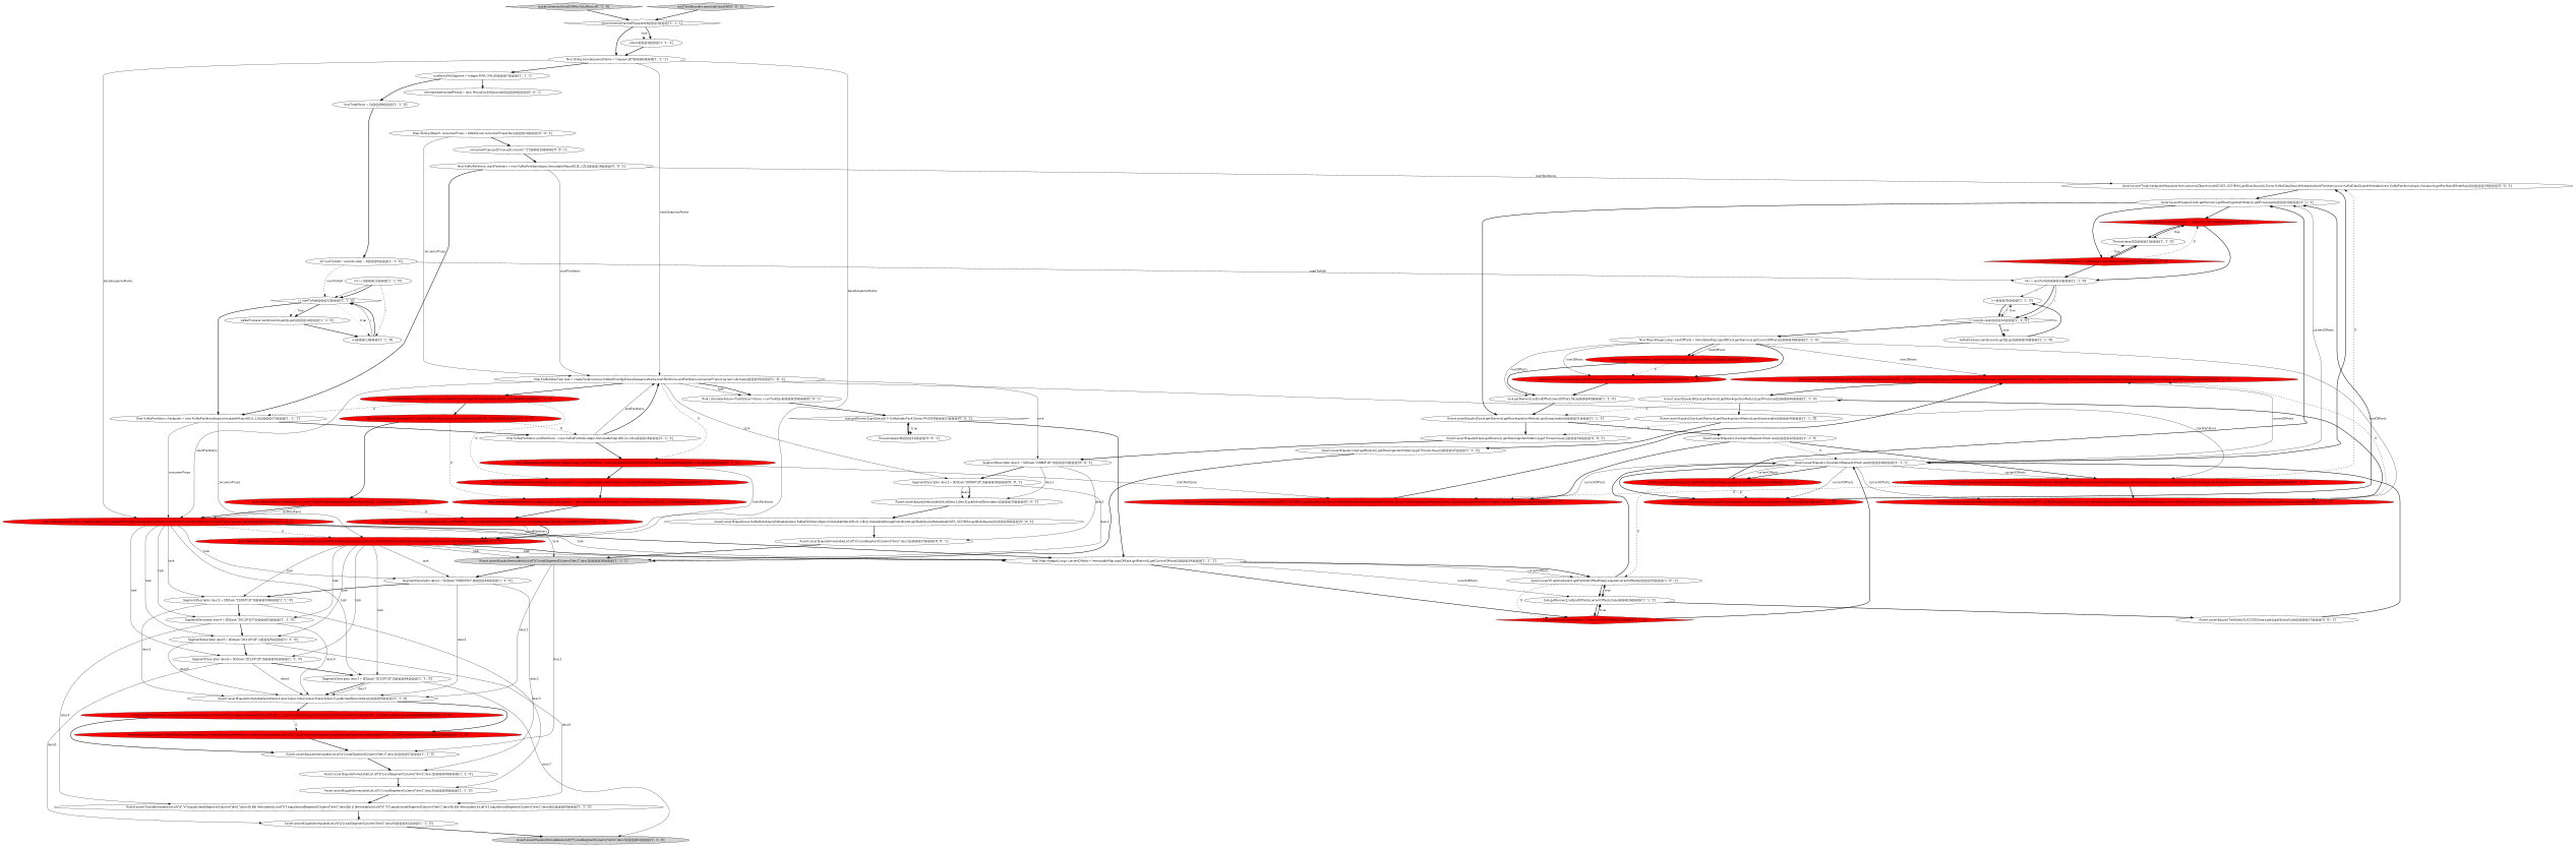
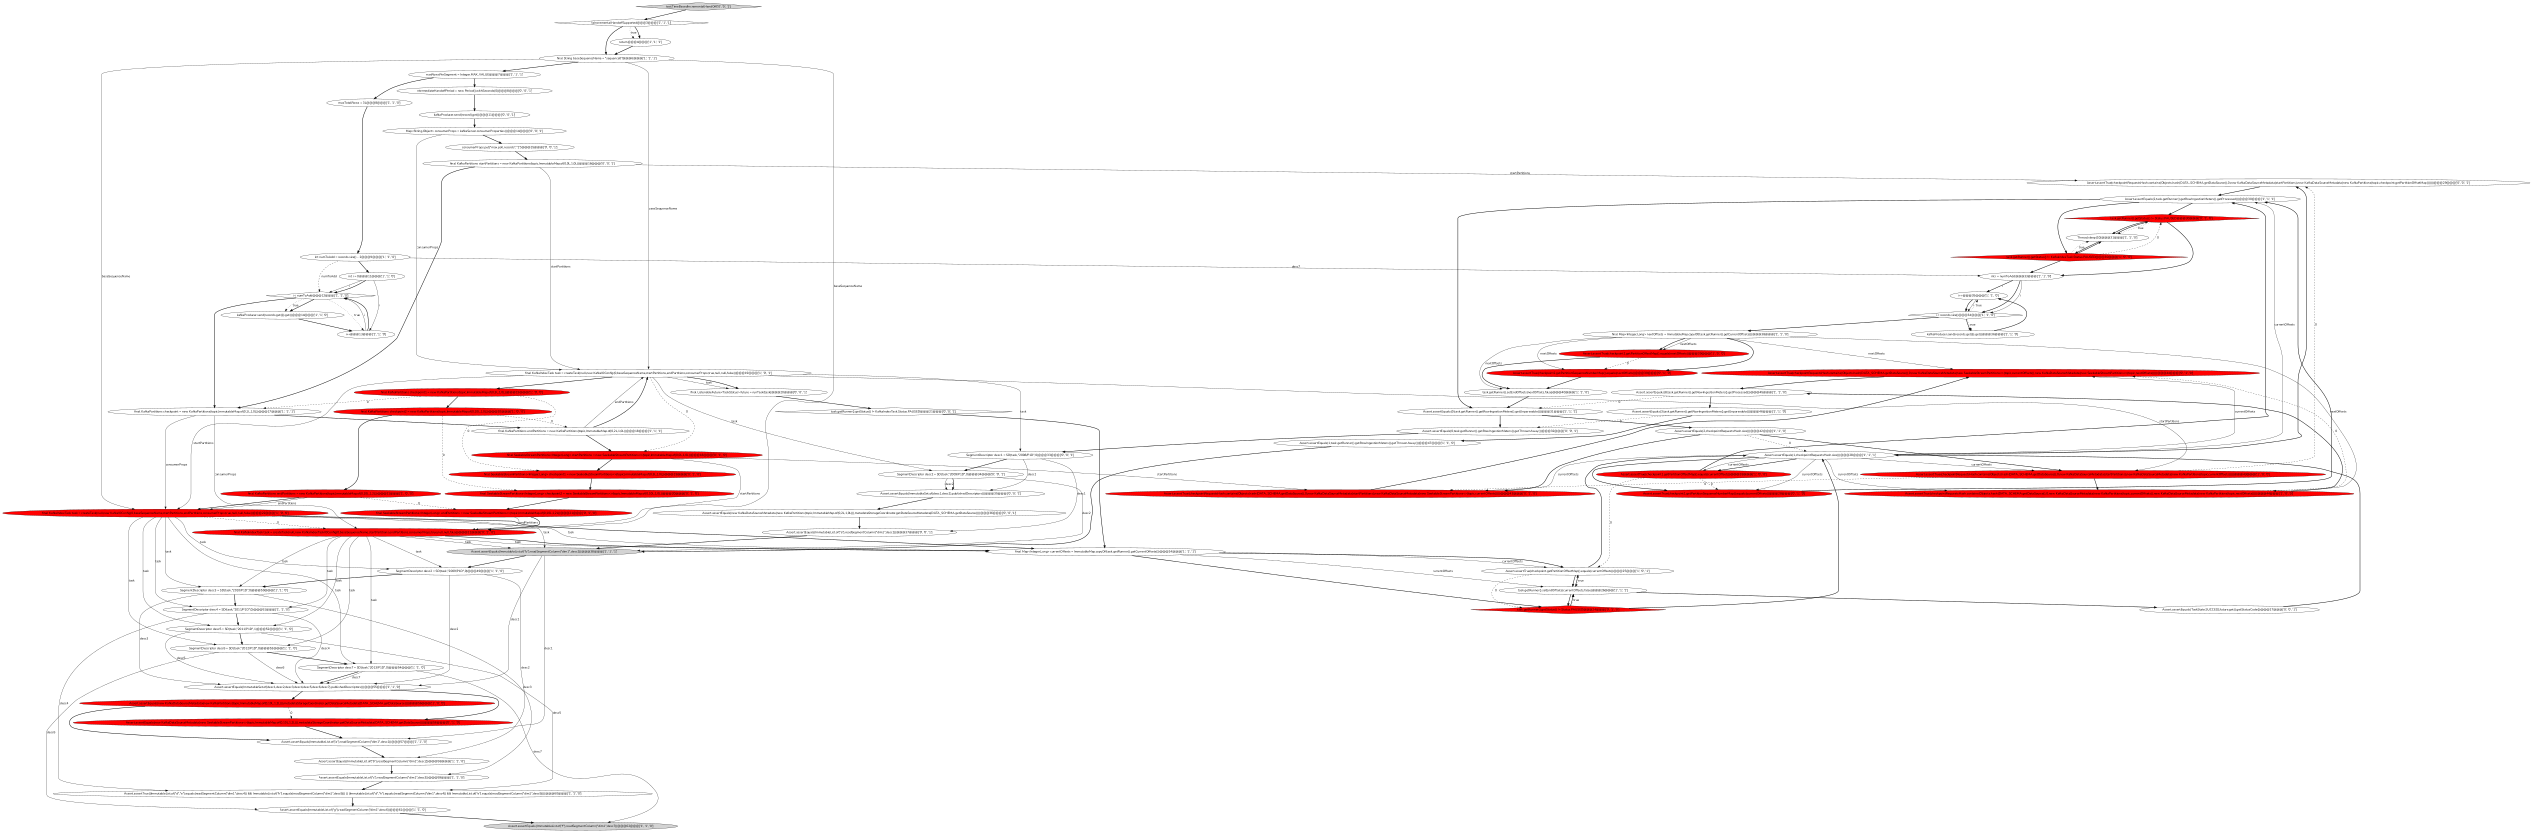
  digraph {
    fontname=Nunito
    node [fillcolor=white fontname=Nunito shape=ellipse style=filled]
    edge [fontname=Nunito style=bold]
    n1 [label="Assert.assertTrue(checkpointRequestsHash.contains(Objects.hash(DATA_SCHEMA.getDataSource(),0,new KafkaDataSourceMetadata(startPartitions),new KafkaDataSourceMetadata(new KafkaPartitions(topic,checkpoint.getPartitionOffsetMap())))))@@@29@@@['0', '0', '1']"]
    n2 [label="Assert.assertEquals(2,task.getRunner().getRowIngestionMeters().getProcessed())@@@30@@@['1', '1', '1']"]
    n3 [fillcolor=red label="task.getRunner().getStatus() != Status.PAUSED@@@30@@@['0', '1', '0']" shape=diamond]
    n4 [fillcolor=red label="task.getRunner().getStatus() != KafkaIndexTask.Status.PAUSED@@@30@@@['1', '0', '0']" shape=diamond]
    n5 [label="Assert.assertEquals(0,task.getRunner().getRowIngestionMeters().getUnparseable())@@@31@@@['1', '1', '1']"]
    n6 [label="Assert.assertEquals(1,task.getRunner().getRowIngestionMeters().getThrownAway())@@@47@@@['1', '1', '0']"]
    n7 [fillcolor=lightgray label="Assert.assertEquals(ImmutableList.of(\"b\"),readSegmentColumn(\"dim1\",desc2))@@@38@@@['1', '1', '1']"]
    n8 [label="Assert.assertEquals(ImmutableList.of(\"a\"),readSegmentColumn(\"dim1\",desc1))@@@57@@@['1', '1', '0']"]
    n9 [label="Assert.assertEquals(ImmutableSet.of(desc1,desc2,desc3,desc4,desc5,desc6,desc7),publishedDescriptors())@@@55@@@['1', '1', '0']"]
    n10 [label="SegmentDescriptor desc2 = SD(task,\"2009/P1D\",0)@@@49@@@['1', '1', '0']"]
    n11 [label="kafkaProducer.send(records.get(i)).get()@@@36@@@['1', '1', '0']"]
    n12 [label="i++@@@35@@@['1', '1', '0']"]
    n13 [label="i < records.size()@@@34@@@['1', '1', '0']" shape=diamond]
+   n14 [label="kafkaProducer.send(record).get()@@@11@@@['0', '0', '1']"]
    n15 [label="Map<String,Object> consumerProps = kafkaServer.consumerProperties()@@@14@@@['0', '0', '1']"]
    n16 [label="final KafkaIndexTask task = createTask(null,new KafkaIOConfig(0,baseSequenceName,startPartitions,endPartitions,consumerProps,true,null,null,false))@@@19@@@['1', '0', '1']"]
    n17 [label="consumerProps.put(\"max.poll.records\",\"1\")@@@15@@@['0', '0', '1']"]
    n18 [label="Thread.sleep(10)@@@31@@@['1', '1', '0']"]
    n19 [label="int i = numToAdd@@@33@@@['1', '1', '0']"]
    n20 [label="Assert.assertEquals(2,checkpointRequestsHash.size())@@@42@@@['1', '1', '0']"]
    n21 [label="Assert.assertEquals(0,task.getRunner().getRowIngestionMeters().getThrownAway())@@@32@@@['0', '0', '1']"]
-   n22 [fillcolor=lightgray label="testIncrementalHandOffMaxTotalRows['0', '1', '0']" shape=diamond]
    n23 [label="!isIncrementalHandoffSupported@@@3@@@['1', '1', '1']" shape=diamond]
    n24 [label="final String baseSequenceName = \"sequence0\"@@@6@@@['1', '1', '1']"]
    n25 [label="return@@@4@@@['1', '1', '1']"]
    n26 [label="final KafkaPartitions checkpoint = new KafkaPartitions(topic,ImmutableMap.of(0,1L,1,0L))@@@17@@@['1', '1', '1']"]
    n27 [label="final KafkaPartitions endPartitions = new KafkaPartitions(topic,ImmutableMap.of(0,2L,1,0L))@@@18@@@['1', '1', '1']"]
    n28 [fillcolor=red label="final KafkaIndexTask task = createTask(null,new KafkaIndexTaskIOConfig(0,baseSequenceName,startPartitions,endPartitions,consumerProps,true,null,null,false))@@@22@@@['0', '1', '0']"]
    n29 [fillcolor=red label="final KafkaIndexTask task = createTask(null,new KafkaIOConfig(0,baseSequenceName,startPartitions,endPartitions,consumerProps,true,null,null,false))@@@22@@@['1', '0', '0']"]
    n30 [fillcolor=red label="final SeekableStreamPartitions<Integer,Long> startPartitions = new SeekableStreamPartitions<>(topic,ImmutableMap.of(0,0L,1,0L))@@@18@@@['0', '1', '0']"]
    n31 [label="final Map<Integer,Long> currentOffsets = ImmutableMap.copyOf(task.getRunner().getCurrentOffsets())@@@24@@@['1', '1', '1']"]
    n32 [label="SegmentDescriptor desc3 = SD(task,\"2010/P1D\",0)@@@50@@@['1', '1', '0']"]
    n33 [label="SegmentDescriptor desc4 = SD(task,\"2011/P1D\",0)@@@51@@@['1', '1', '0']"]
    n34 [label="SegmentDescriptor desc7 = SD(task,\"2013/P1D\",0)@@@54@@@['1', '1', '0']"]
    n35 [label="SegmentDescriptor desc5 = SD(task,\"2011/P1D\",1)@@@52@@@['1', '1', '0']"]
    n36 [label="SegmentDescriptor desc6 = SD(task,\"2012/P1D\",0)@@@53@@@['1', '1', '0']"]
    n37 [label="intermediateHandoffPeriod = new Period().withSeconds(0)@@@8@@@['0', '0', '1']"]
    n38 [label="Assert.assertEquals(ImmutableList.of(\"b\"),readSegmentColumn(\"dim1\",desc2))@@@58@@@['1', '1', '0']"]
    n39 [label="Assert.assertEquals(ImmutableList.of(\"c\"),readSegmentColumn(\"dim1\",desc3))@@@59@@@['1', '1', '0']"]
    n40 [label="maxRowsPerSegment = Integer.MAX_VALUE@@@7@@@['1', '1', '1']"]
    n41 [label="maxTotalRows = 3L@@@8@@@['1', '1', '0']"]
    n42 [fillcolor=red label="Assert.assertTrue(checkpointRequestsHash.contains(Objects.hash(DATA_SCHEMA.getDataSource(),0,new KafkaDataSourceMetadata(startPartitions),new KafkaDataSourceMetadata(new KafkaPartitions(topic,currentOffsets)))))@@@43@@@['1', '0', '0']"]
    n43 [fillcolor=red label="final KafkaPartitions checkpoint1 = new KafkaPartitions(topic,ImmutableMap.of(0,3L,1,0L))@@@19@@@['1', '0', '0']"]
    n44 [label="SegmentDescriptor desc1 = SD(task,\"2008/P1D\",0)@@@33@@@['0', '0', '1']"]
    n45 [label="final ListenableFuture<TaskStatus> future = runTask(task)@@@20@@@['0', '0', '1']"]
    n46 [label="SegmentDescriptor desc2 = SD(task,\"2009/P1D\",0)@@@34@@@['0', '0', '1']"]
    n47 [fillcolor=red label="Assert.assertTrue(checkpoint1.getPartitionOffsetMap().equals(currentOffsets))@@@28@@@['1', '0', '0']"]
    n48 [label="Assert.assertTrue(checkpoint.getPartitionOffsetMap().equals(currentOffsets))@@@25@@@['1', '0', '1']"]
    n49 [fillcolor=red label="Assert.assertTrue(checkpoint1.getPartitionSequenceNumberMap().equals(currentOffsets))@@@28@@@['0', '1', '0']"]
    n50 [label="Assert.assertEquals(1,checkpointRequestsHash.size())@@@28@@@['1', '1', '1']"]
    n51 [fillcolor=red label="task.getRunner().getStatus() != Status.PAUSED@@@24@@@['0', '1', '0']" shape=diamond]
    n52 [label="task.getRunner().setEndOffsets(currentOffsets,false)@@@26@@@['1', '1', '1']"]
    n53 [fillcolor=red label="Assert.assertTrue(checkpointRequestsHash.contains(Objects.hash(DATA_SCHEMA.getDataSource(),0,new KafkaDataSourceMetadata(startPartitions),new KafkaDataSourceMetadata(new SeekableStreamPartitions<>(topic,currentOffsets)))))@@@43@@@['0', '1', '0']"]
    n54 [fillcolor=red label="final SeekableStreamPartitions<Integer,Long> checkpoint1 = new SeekableStreamPartitions<>(topic,ImmutableMap.of(0,3L,1,0L))@@@19@@@['0', '1', '0']"]
    n55 [fillcolor=red label="Assert.assertTrue(checkpointRequestsHash.contains(Objects.hash(DATA_SCHEMA.getDataSource(),0,new KafkaDataSourceMetadata(new SeekableStreamPartitions<>(topic,currentOffsets)),new KafkaDataSourceMetadata(new SeekableStreamPartitions<>(topic,nextOffsets)))))@@@44@@@['0', '1', '0']"]
    n56 [fillcolor=red label="Assert.assertTrue(checkpointRequestsHash.contains(Objects.hash(DATA_SCHEMA.getDataSource(),0,new KafkaDataSourceMetadata(new KafkaPartitions(topic,currentOffsets)),new KafkaDataSourceMetadata(new KafkaPartitions(topic,nextOffsets)))))@@@44@@@['1', '0', '0']"]
    n57 [label="final KafkaPartitions startPartitions = new KafkaPartitions(topic,ImmutableMap.of(0,0L,1,0L))@@@16@@@['0', '0', '1']"]
    n58 [fillcolor=red label="final SeekableStreamPartitions<Integer,Long> checkpoint2 = new SeekableStreamPartitions<>(topic,ImmutableMap.of(0,10L,1,0L))@@@20@@@['0', '1', '0']"]
    n59 [fillcolor=red label="final KafkaPartitions checkpoint2 = new KafkaPartitions(topic,ImmutableMap.of(0,10L,1,0L))@@@20@@@['1', '0', '0']"]
    n60 [fillcolor=red label="final KafkaPartitions endPartitions = new KafkaPartitions(topic,ImmutableMap.of(0,10L,1,2L))@@@21@@@['1', '0', '0']"]
    n61 [label="Assert.assertEquals(new KafkaDataSourceMetadata(new KafkaPartitions(topic,ImmutableMap.of(0,2L,1,0L))),metadataStorageCoordinator.getDataSourceMetadata(DATA_SCHEMA.getDataSource()))@@@36@@@['0', '0', '1']"]
    n62 [label="Assert.assertEquals(ImmutableList.of(\"a\"),readSegmentColumn(\"dim1\",desc1))@@@37@@@['0', '0', '1']"]
    n63 [label="Assert.assertEquals(TaskState.SUCCESS,future.get().getStatusCode())@@@27@@@['0', '0', '1']"]
    n64 [label="Assert.assertEquals(8,task.getRunner().getRowIngestionMeters().getProcessed())@@@45@@@['1', '1', '0']"]
    n65 [label="Assert.assertEquals(3,task.getRunner().getRowIngestionMeters().getUnparseable())@@@46@@@['1', '1', '0']"]
    n66 [label="Assert.assertEquals(ImmutableSet.of(desc1,desc2),publishedDescriptors())@@@35@@@['0', '0', '1']"]
    n67 [label="task.getRunner().getStatus() != KafkaIndexTask.Status.PAUSED@@@21@@@['0', '0', '1']" shape=diamond]
-   n68 [label="Thread.sleep(10)@@@22@@@['0', '0', '1']"]
    n69 [fillcolor=red label="Assert.assertEquals(new KafkaDataSourceMetadata(new KafkaPartitions(topic,ImmutableMap.of(0,10L,1,2L))),metadataStorageCoordinator.getDataSourceMetadata(DATA_SCHEMA.getDataSource()))@@@56@@@['1', '0', '0']"]
    n70 [fillcolor=red label="Assert.assertEquals(new KafkaDataSourceMetadata(new SeekableStreamPartitions<>(topic,ImmutableMap.of(0,10L,1,2L))),metadataStorageCoordinator.getDataSourceMetadata(DATA_SCHEMA.getDataSource()))@@@56@@@['0', '1', '0']"]
    n71 [label="Assert.assertTrue((ImmutableList.of(\"d\",\"e\").equals(readSegmentColumn(\"dim1\",desc4)) && ImmutableList.of(\"h\").equals(readSegmentColumn(\"dim1\",desc5))) || (ImmutableList.of(\"d\",\"h\").equals(readSegmentColumn(\"dim1\",desc4)) && ImmutableList.of(\"e\").equals(readSegmentColumn(\"dim1\",desc5))))@@@60@@@['1', '1', '0']"]
    n72 [label="Assert.assertEquals(ImmutableList.of(\"g\"),readSegmentColumn(\"dim1\",desc6))@@@61@@@['1', '1', '0']"]
    n73 [fillcolor=lightgray label="Assert.assertEquals(ImmutableList.of(\"f\"),readSegmentColumn(\"dim1\",desc7))@@@62@@@['1', '1', '0']"]
    n74 [label="i++@@@13@@@['1', '1', '0']"]
    n75 [label="i < numToAdd@@@12@@@['1', '1', '0']" shape=diamond]
    n76 [label="kafkaProducer.send(records.get(i)).get()@@@14@@@['1', '1', '0']"]
    n77 [label="final Map<Integer,Long> nextOffsets = ImmutableMap.copyOf(task.getRunner().getCurrentOffsets())@@@38@@@['1', '1', '0']"]
    n78 [fillcolor=red label="Assert.assertTrue(checkpoint2.getPartitionSequenceNumberMap().equals(nextOffsets))@@@39@@@['0', '1', '0']"]
    n79 [fillcolor=red label="Assert.assertTrue(checkpoint2.getPartitionOffsetMap().equals(nextOffsets))@@@39@@@['1', '0', '0']"]
    n80 [label="task.getRunner().setEndOffsets(nextOffsets,false)@@@40@@@['1', '1', '0']"]
    n81 [fillcolor=red label="final SeekableStreamPartitions<Integer,Long> endPartitions = new SeekableStreamPartitions<>(topic,ImmutableMap.of(0,10L,1,2L))@@@21@@@['0', '1', '0']"]
    n82 [label="int numToAdd = records.size() - 2@@@9@@@['1', '1', '0']"]
    n83 [label="int i = 0@@@11@@@['1', '1', '0']"]
    n84 [fillcolor=lightgray label="testTimeBasedIncrementalHandOff['0', '0', '1']" shape=diamond]
    n1 -> n2
    n2 -> n3
    n2 -> n4
    n2 -> n5
    n3 -> n18 [label=true style=dotted]
    n3 -> n18
    n3 -> n19
    n4 -> n3 [label=0 style=dashed]
    n4 -> n18
    n4 -> n18 [label=true style=dotted]
    n4 -> n19
    n5 -> n20
    n5 -> n21
    n6 -> n7
    n7 -> n8 [label=desc1 style=solid]
    n7 -> n9 [label=desc1 style=solid]
    n7 -> n10
    n8 -> n38
    n9 -> n69
    n9 -> n70
    n10 -> n9 [label=desc2 style=solid]
    n10 -> n32
    n10 -> n38 [label=desc2 style=solid]
    n11 -> n12
    n12 -> n13
    n12 -> n13 [label=i style=solid]
    n13 -> n11 [label=true style=dotted]
    n13 -> n11
    n13 -> n12 [label=true style=dotted]
    n13 -> n77
+   n14 -> n15
    n15 -> n16 [label=consumerProps style=solid]
    n15 -> n17
    n16 -> n29 [label=startPartitions style=solid]
    n16 -> n30 [label=0 style=dashed]
    n16 -> n42 [label=startPartitions style=solid]
    n16 -> n43
    n16 -> n44 [label=task style=solid]
    n16 -> n45 [label=task style=solid]
    n16 -> n45
    n16 -> n46 [label=task style=solid]
    n17 -> n57
    n18 -> n3
    n18 -> n4
-   n19 -> n12 [label=i style=solid]
+   n19 -> n12 [label=i]
    n19 -> n13
    n19 -> n13 [label=i style=solid]
    n20 -> n42
    n20 -> n50 [label=0 style=dashed]
    n20 -> n53
    n21 -> n44
-   n22 -> n23
    n23 -> n24
    n23 -> n25
    n23 -> n25 [label=true style=dotted]
    n24 -> n16 [label=baseSequenceName style=solid]
    n24 -> n28 [label=baseSequenceName style=solid]
    n24 -> n29 [label=baseSequenceName style=solid]
    n24 -> n40
    n25 -> n24
    n26 -> n27
    n26 -> n28 [label=consumerProps style=solid]
    n26 -> n29 [label=consumerProps style=solid]
    n27 -> n16 [label=endPartitions style=solid]
    n27 -> n16
    n27 -> n30
    n28 -> n7 [label=task style=solid]
    n28 -> n10 [label=task style=solid]
    n28 -> n31
    n28 -> n31 [label=task style=solid]
    n28 -> n32 [label=task style=solid]
    n28 -> n33 [label=task style=solid]
    n28 -> n34 [label=task style=solid]
    n28 -> n35 [label=task style=solid]
    n28 -> n36 [label=task style=solid]
    n29 -> n7 [label=task style=solid]
    n29 -> n10 [label=task style=solid]
    n29 -> n28 [label=0 style=dashed]
    n29 -> n31
    n29 -> n31 [label=task style=solid]
    n29 -> n32 [label=task style=solid]
    n29 -> n33 [label=task style=solid]
    n29 -> n34 [label=task style=solid]
    n29 -> n35 [label=task style=solid]
    n29 -> n36 [label=task style=solid]
    n30 -> n28 [label=startPartitions style=solid]
    n30 -> n53 [label=startPartitions style=solid]
    n30 -> n54
    n31 -> n48 [label=currentOffsets style=solid]
    n31 -> n48
    n31 -> n51
    n31 -> n52 [label=currentOffsets style=solid]
    n32 -> n9 [label=desc3 style=solid]
    n32 -> n33
    n32 -> n39 [label=desc3 style=solid]
    n33 -> n9 [label=desc4 style=solid]
    n33 -> n35
    n33 -> n71 [label=desc4 style=solid]
    n34 -> n9
    n34 -> n9 [label=desc7 style=solid]
    n34 -> n73 [label=desc7 style=solid]
    n35 -> n9 [label=desc5 style=solid]
    n35 -> n36
    n35 -> n71 [label=desc5 style=solid]
    n36 -> n9 [label=desc6 style=solid]
    n36 -> n34
    n36 -> n72 [label=desc6 style=solid]
+   n37 -> n14
    n38 -> n39
    n39 -> n71
    n40 -> n37
    n40 -> n41
    n41 -> n82
    n42 -> n1 [label=0 style=dashed]
    n42 -> n53 [label=0 style=dashed]
    n42 -> n56
    n43 -> n26 [label=0 style=dashed]
    n43 -> n54 [label=0 style=dashed]
    n43 -> n59
    n44 -> n46
    n44 -> n62 [label=desc1 style=solid]
    n44 -> n66 [label=desc1 style=solid]
    n45 -> n67
    n46 -> n7 [label=desc2 style=solid]
    n46 -> n66 [label=desc2 style=solid]
    n46 -> n66
    n47 -> n2
    n47 -> n48 [label=0 style=dashed]
    n47 -> n49 [label=0 style=dashed]
    n48 -> n50
    n48 -> n51 [label=0 style=dashed]
    n48 -> n52 [label=true style=dotted]
    n48 -> n52
    n49 -> n2
    n50 -> n1
    n50 -> n2 [label=currentOffsets style=solid]
    n50 -> n42 [label=currentOffsets style=solid]
    n50 -> n47
    n50 -> n47 [label=currentOffsets style=solid]
    n50 -> n49
    n50 -> n49 [label=currentOffsets style=solid]
    n50 -> n53 [label=currentOffsets style=solid]
    n50 -> n55 [label=currentOffsets style=solid]
    n50 -> n56 [label=currentOffsets style=solid]
    n51 -> n50
    n51 -> n52 [label=true style=dotted]
    n51 -> n52
    n52 -> n48
    n52 -> n51
    n52 -> n63
    n53 -> n55
    n54 -> n58
    n55 -> n64
    n56 -> n55 [label=0 style=dashed]
    n56 -> n64
    n57 -> n1 [label=startPartitions style=solid]
    n57 -> n16 [label=startPartitions style=solid]
    n57 -> n26
    n58 -> n81
    n59 -> n27 [label=0 style=dashed]
    n59 -> n58 [label=0 style=dashed]
    n59 -> n60
    n60 -> n29
    n60 -> n29 [label=endPartitions style=solid]
    n60 -> n81 [label=0 style=dashed]
    n61 -> n62
    n62 -> n7
    n63 -> n50
    n64 -> n5 [label=0 style=dashed]
    n64 -> n65
    n65 -> n6
    n65 -> n21 [label=0 style=dashed]
    n66 -> n61
    n67 -> n31
-   n67 -> n68
-   n67 -> n68 [label=true style=dotted]
-   n68 -> n67
    n69 -> n8
    n69 -> n70 [label=0 style=dashed]
    n70 -> n8
    n71 -> n72
    n72 -> n73
    n74 -> n75 [label=i style=solid]
    n74 -> n75
    n75 -> n26
    n75 -> n74 [label=true style=dotted]
    n75 -> n76
    n75 -> n76 [label=true style=dotted]
    n76 -> n74
    n77 -> n55 [label=nextOffsets style=solid]
    n77 -> n56 [label=nextOffsets style=solid]
    n77 -> n78 [label=nextOffsets style=solid]
    n77 -> n78
    n77 -> n79 [label=nextOffsets style=solid]
    n77 -> n79
    n77 -> n80 [label=nextOffsets style=solid]
    n78 -> n80
    n79 -> n78 [label=0 style=dashed]
    n79 -> n80
    n80 -> n5
    n81 -> n28 [label=endPartitions style=solid]
    n81 -> n28
-   n82 -> n19 [label=numToAdd style=solid]
+   n82 -> n19 [label=desc7 style=solid]
    n82 -> n75 [label=numToAdd style=dashed]
-   n83 -> n74 [label=i style=dashed]
+   n82 -> n83
+   n83 -> n74 [label=i style=solid]
    n83 -> n75 [label=i style=solid]
    n83 -> n75
    n84 -> n23
  }
